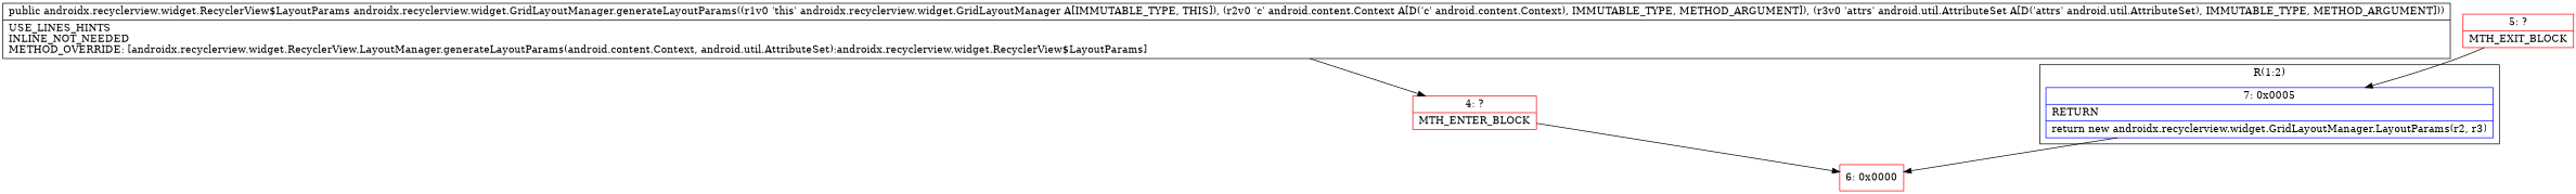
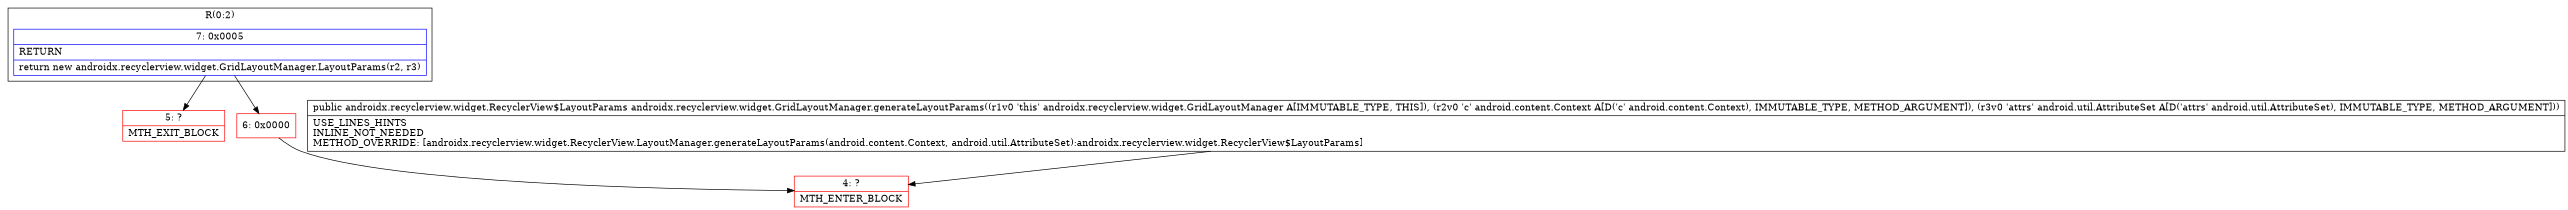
  digraph {
    node [color=red shape=record]
    n1 [color=blue label="{7\:\ 0x0005|RETURN\l|return new androidx.recyclerview.widget.GridLayoutManager.LayoutParams(r2, r3)\l}"]
    n2 [label="{5\:\ ?|MTH_EXIT_BLOCK\l}"]
    n3 [label="{6\:\ 0x0000}"]
    n4 [label="{4\:\ ?|MTH_ENTER_BLOCK\l}"]
    n5 [label="{public androidx.recyclerview.widget.RecyclerView$LayoutParams androidx.recyclerview.widget.GridLayoutManager.generateLayoutParams((r1v0 'this' androidx.recyclerview.widget.GridLayoutManager A[IMMUTABLE_TYPE, THIS]), (r2v0 'c' android.content.Context A[D('c' android.content.Context), IMMUTABLE_TYPE, METHOD_ARGUMENT]), (r3v0 'attrs' android.util.AttributeSet A[D('attrs' android.util.AttributeSet), IMMUTABLE_TYPE, METHOD_ARGUMENT]))  | USE_LINES_HINTS\lINLINE_NOT_NEEDED\lMETHOD_OVERRIDE: [androidx.recyclerview.widget.RecyclerView.LayoutManager.generateLayoutParams(android.content.Context, android.util.AttributeSet):androidx.recyclerview.widget.RecyclerView$LayoutParams]\l}" color=""]
    subgraph cluster_1 {
-     label="R(1:2)"
+     label="R(0:2)"
      n1
    }
-   n2 -> n1
+   n1 -> n2
    n1 -> n3
-   n4 -> n3
+   n3 -> n4
    n5 -> n4
  }
